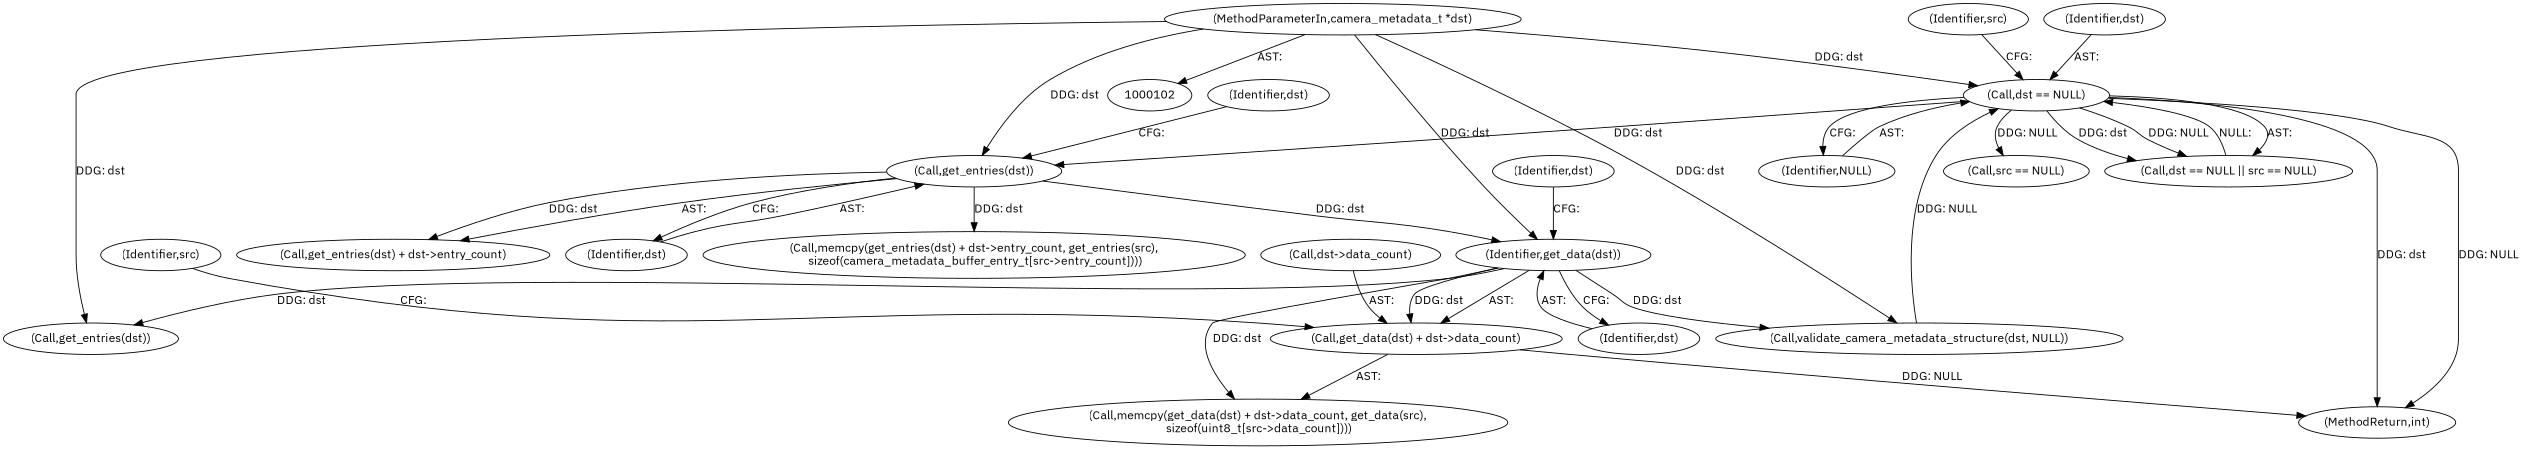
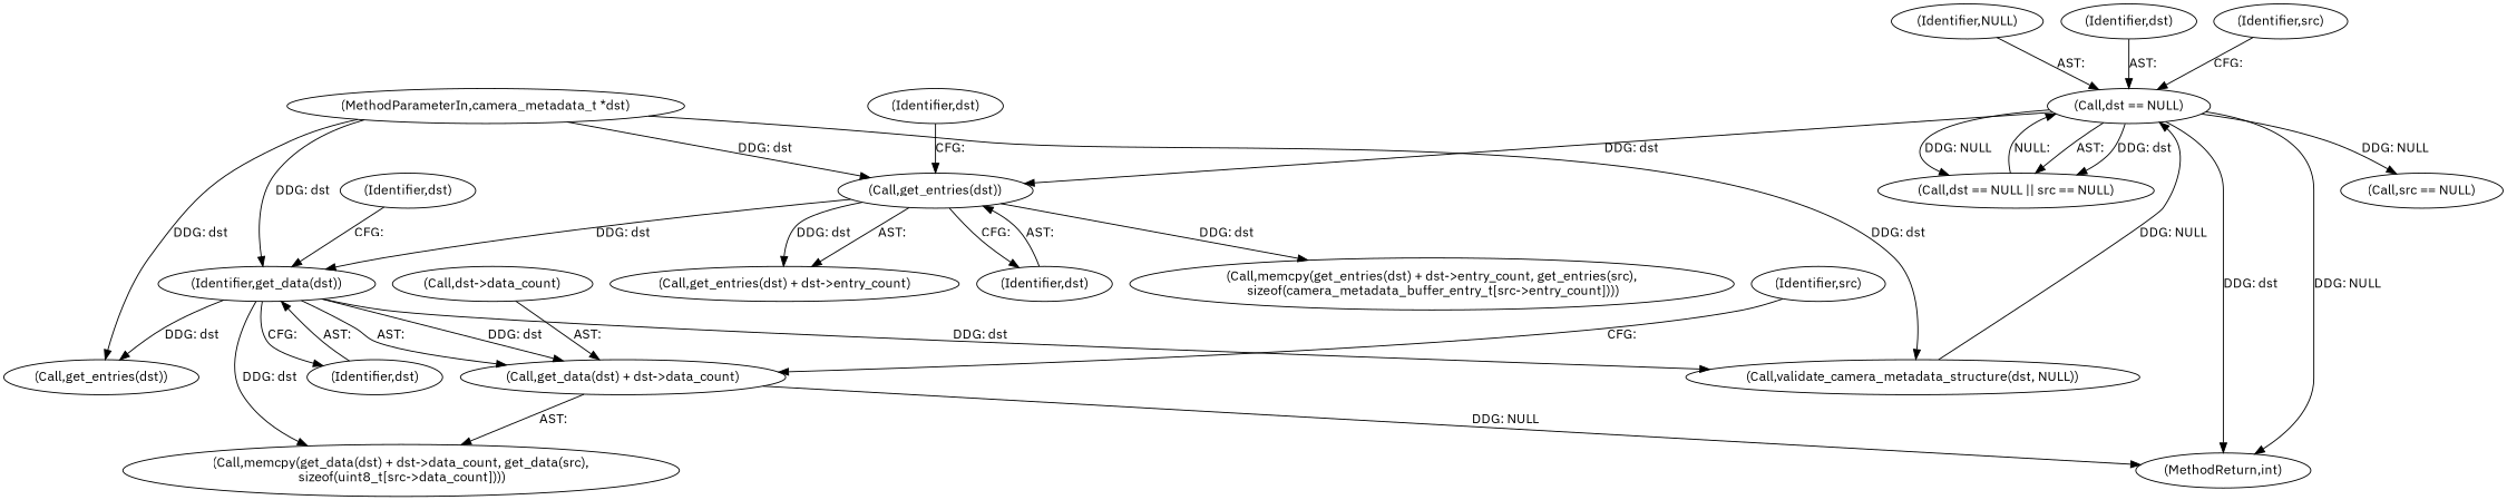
  digraph {
    fontname="IBM Plex Sans"
    node [fontname="IBM Plex Sans"]
    edge [fontname="IBM Plex Sans"]
    n1 [label="(Call,get_data(dst) + dst->data_count)"]
    n2 [label="(MethodReturn,int)"]
    n3 [label="(Call,memcpy(get_data(dst) + dst->data_count, get_data(src),\n sizeof(uint8_t[src->data_count])))"]
    n4 [label="(Call,dst->data_count)"]
    n5 [label="(Identifier,get_data(dst))"]
    n6 [label="(Call,validate_camera_metadata_structure(dst, NULL))"]
    n7 [label="(Call,get_entries(dst))"]
    n8 [label="(Identifier,dst)"]
    n9 [label="(Call,dst == NULL)"]
    n10 [label="(Call,get_entries(dst))"]
    n11 [label="(Identifier,dst)"]
    n12 [label="(Call,get_entries(dst) + dst->entry_count)"]
    n13 [label="(Call,memcpy(get_entries(dst) + dst->entry_count, get_entries(src),\n sizeof(camera_metadata_buffer_entry_t[src->entry_count])))"]
    n14 [label="(Call,src == NULL)"]
    n15 [label="(Identifier,NULL)"]
    n16 [label="(Call,dst == NULL || src == NULL)"]
    n17 [label="(MethodParameterIn,camera_metadata_t *dst)"]
-   1000102
    n19 [label="(Identifier,dst)"]
    n20 [label="(Identifier,dst)"]
    n21 [label="(Identifier,src)"]
    n22 [label="(Identifier,src)"]
    n23 [label="(Identifier,dst)"]
    n1 -> n2 [label="DDG: NULL"]
    n1 -> n3 [label="AST: "]
    n4 -> n1 [label="AST: "]
    n5 -> n1 [label="AST: "]
    n5 -> n1 [label="DDG: dst"]
    n5 -> n3 [label="DDG: dst"]
    n5 -> n6 [label="DDG: dst"]
    n5 -> n7 [label="DDG: dst"]
    n5 -> n8 [label="CFG: "]
    n6 -> n9 [label="DDG: NULL"]
    n8 -> n5 [label="AST: "]
    n9 -> n2 [label="DDG: NULL"]
    n9 -> n2 [label="DDG: dst"]
    n9 -> n10 [label="DDG: dst"]
    n9 -> n14 [label="DDG: NULL"]
-   n9 -> n15 [label="CFG: "]
    n9 -> n16 [label="AST: "]
    n9 -> n16 [label="DDG: dst"]
    n9 -> n16 [label="DDG: NULL"]
    n10 -> n5 [label="DDG: dst"]
    n10 -> n11 [label="CFG: "]
    n10 -> n12 [label="AST: "]
    n10 -> n12 [label="DDG: dst"]
    n10 -> n13 [label="DDG: dst"]
    n11 -> n10 [label="AST: "]
    n15 -> n9 [label="AST: "]
    n16 -> n9 [label="NULL: "]
    n17 -> n5 [label="DDG: dst"]
    n17 -> n6 [label="DDG: dst"]
    n17 -> n7 [label="DDG: dst"]
-   n17 -> n9 [label="DDG: dst"]
    n17 -> n10 [label="DDG: dst"]
-   n17 -> 1000102 [label="AST: "]
    n19 -> n10 [label="CFG: "]
    n20 -> n9 [label="AST: "]
    n21 -> n9 [label="CFG: "]
    n22 -> n1 [label="CFG: "]
    n23 -> n5 [label="CFG: "]
  }
